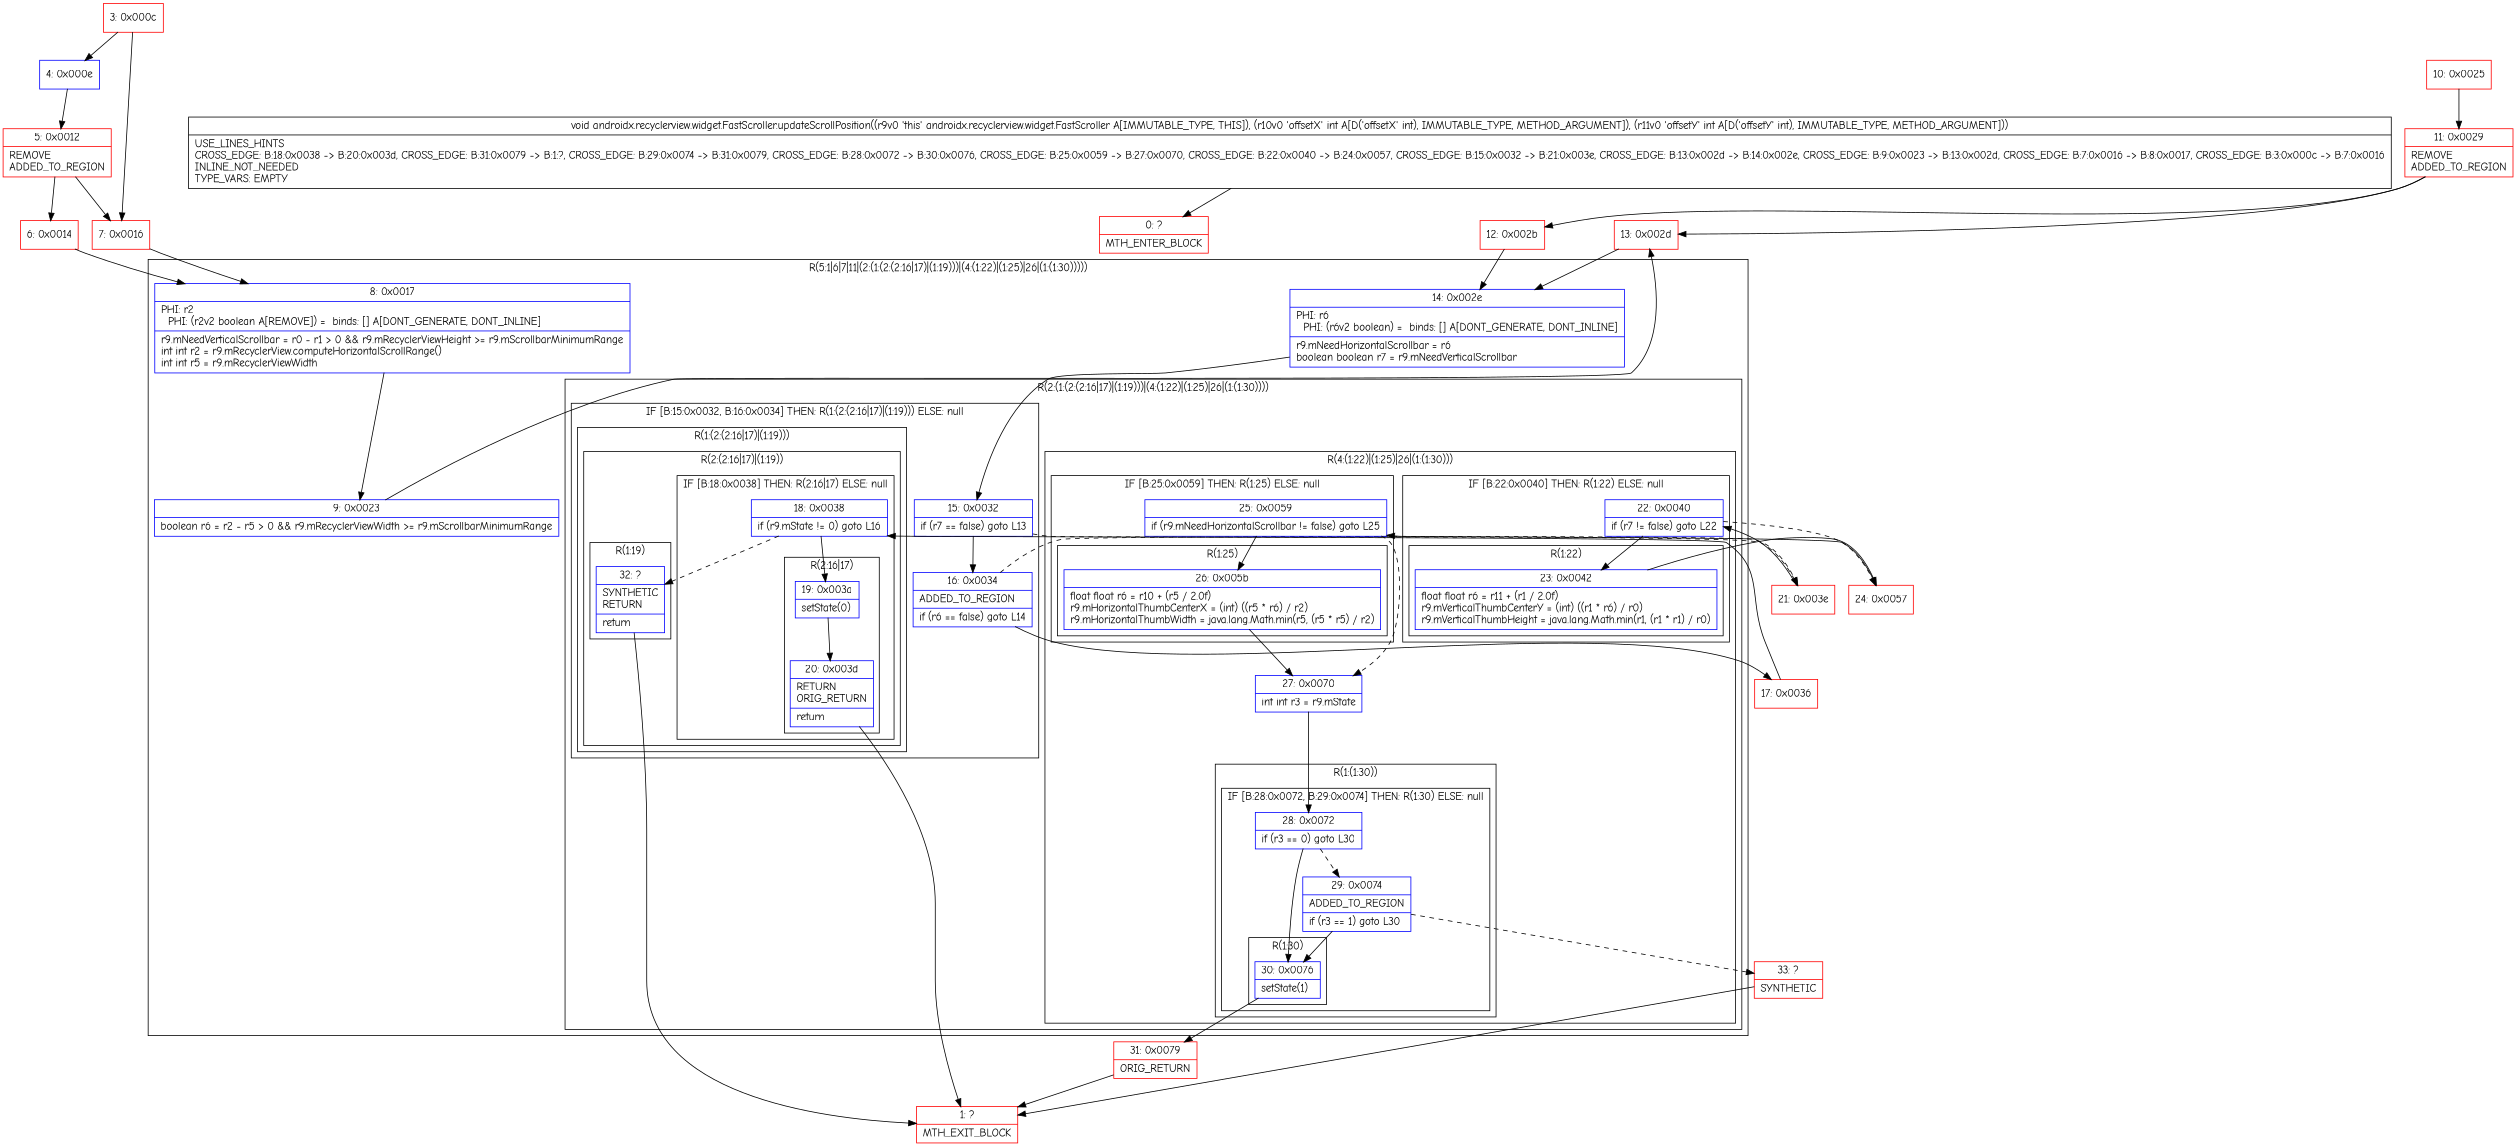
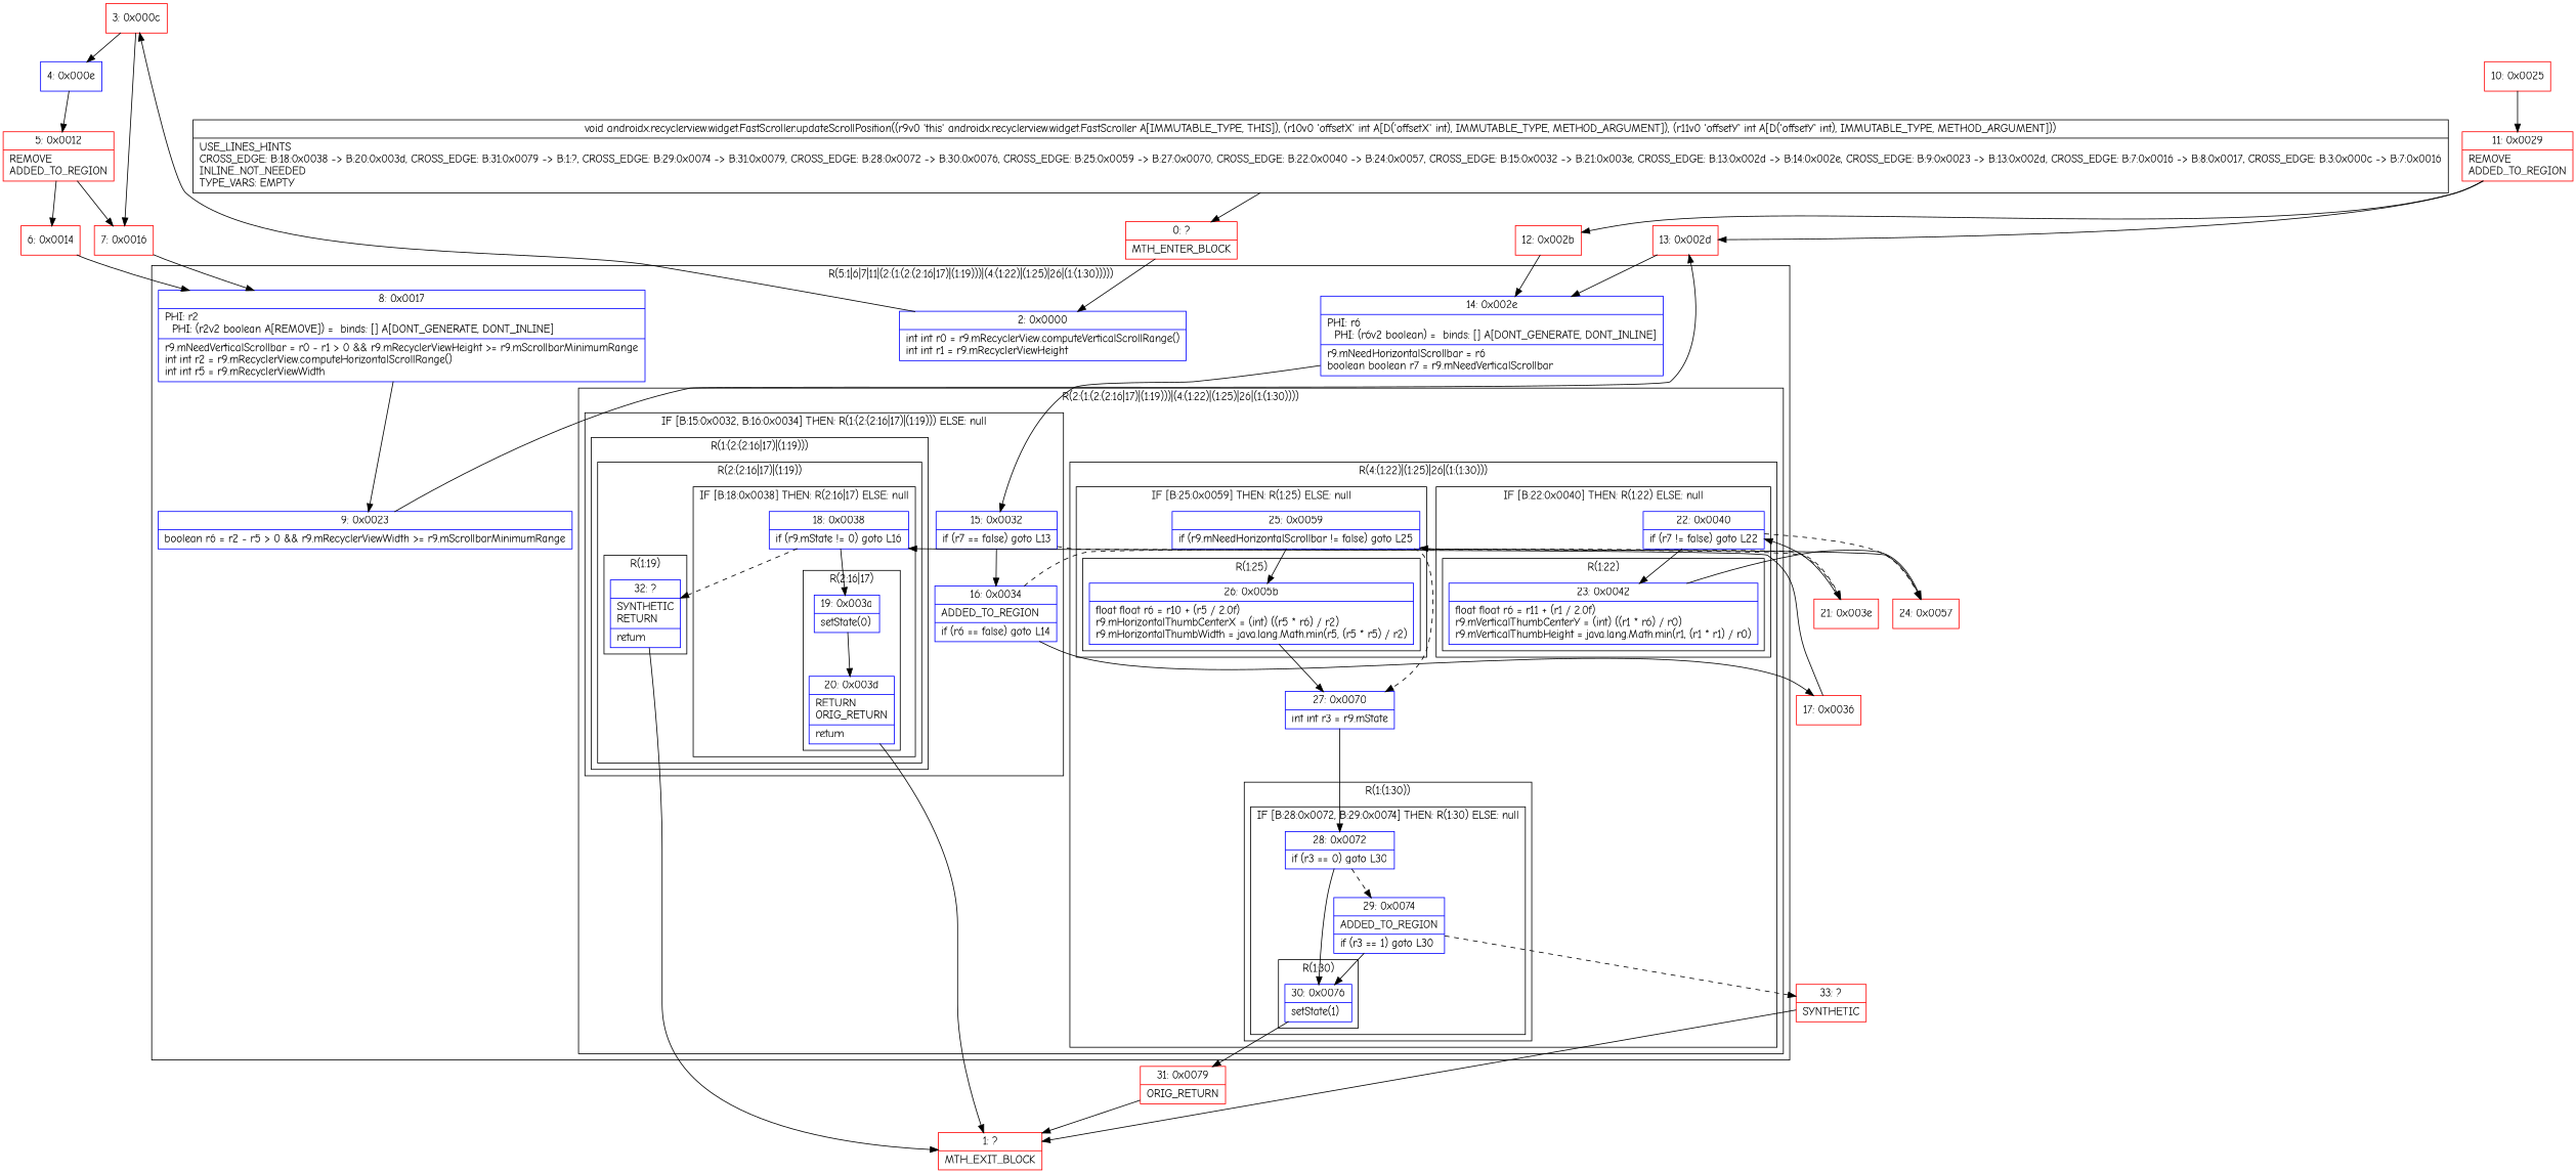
  digraph {
    fontname="Comic Neue"
    node [color=blue fontname="Comic Neue" shape=record]
    edge [fontname="Comic Neue"]
    n1 [label="{19\:\ 0x003a|setState(0)\l}"]
    n2 [label="{20\:\ 0x003d|RETURN\lORIG_RETURN\l|return\l}"]
    n3 [label="{18\:\ 0x0038|if (r9.mState != 0) goto L16\l}"]
    n4 [label="{32\:\ ?|SYNTHETIC\lRETURN\l|return\l}"]
    n5 [label="{15\:\ 0x0032|if (r7 == false) goto L13\l}"]
    n6 [label="{16\:\ 0x0034|ADDED_TO_REGION\l|if (r6 == false) goto L14\l}"]
    n7 [label="{23\:\ 0x0042|float float r6 = r11 + (r1 \/ 2.0f)\lr9.mVerticalThumbCenterY = (int) ((r1 * r6) \/ r0)\lr9.mVerticalThumbHeight = java.lang.Math.min(r1, (r1 * r1) \/ r0)\l}"]
    n8 [label="{22\:\ 0x0040|if (r7 != false) goto L22\l}"]
    n9 [label="{26\:\ 0x005b|float float r6 = r10 + (r5 \/ 2.0f)\lr9.mHorizontalThumbCenterX = (int) ((r5 * r6) \/ r2)\lr9.mHorizontalThumbWidth = java.lang.Math.min(r5, (r5 * r5) \/ r2)\l}"]
    n10 [label="{25\:\ 0x0059|if (r9.mNeedHorizontalScrollbar != false) goto L25\l}"]
    n11 [label="{30\:\ 0x0076|setState(1)\l}"]
    n12 [label="{28\:\ 0x0072|if (r3 == 0) goto L30\l}"]
    n13 [label="{29\:\ 0x0074|ADDED_TO_REGION\l|if (r3 == 1) goto L30\l}"]
    n14 [label="{27\:\ 0x0070|int int r3 = r9.mState\l}"]
+   n15 [label="{2\:\ 0x0000|int int r0 = r9.mRecyclerView.computeVerticalScrollRange()\lint int r1 = r9.mRecyclerViewHeight\l}"]
    n16 [label="{8\:\ 0x0017|PHI: r2 \l  PHI: (r2v2 boolean A[REMOVE]) =  binds: [] A[DONT_GENERATE, DONT_INLINE]\l|r9.mNeedVerticalScrollbar = r0 \- r1 \> 0 && r9.mRecyclerViewHeight \>= r9.mScrollbarMinimumRange\lint int r2 = r9.mRecyclerView.computeHorizontalScrollRange()\lint int r5 = r9.mRecyclerViewWidth\l}"]
    n17 [label="{9\:\ 0x0023|boolean r6 = r2 \- r5 \> 0 && r9.mRecyclerViewWidth \>= r9.mScrollbarMinimumRange\l}"]
    n18 [label="{14\:\ 0x002e|PHI: r6 \l  PHI: (r6v2 boolean) =  binds: [] A[DONT_GENERATE, DONT_INLINE]\l|r9.mNeedHorizontalScrollbar = r6\lboolean boolean r7 = r9.mNeedVerticalScrollbar\l}"]
    n19 [color=red label="{1\:\ ?|MTH_EXIT_BLOCK\l}"]
    n20 [color=red label="{21\:\ 0x003e}"]
    n21 [color=red label="{17\:\ 0x0036}"]
    n22 [color=red label="{24\:\ 0x0057}"]
    n23 [color=red label="{31\:\ 0x0079|ORIG_RETURN\l}"]
    n24 [color=red label="{33\:\ ?|SYNTHETIC\l}"]
    n25 [color=red label="{3\:\ 0x000c}"]
    n26 [color=red label="{13\:\ 0x002d}"]
    n27 [label="{4\:\ 0x000e}"]
    n28 [color=red label="{7\:\ 0x0016}"]
    n29 [color=red label="{10\:\ 0x0025}"]
    n30 [color=red label="{11\:\ 0x0029|REMOVE\lADDED_TO_REGION\l}"]
    n31 [color=red label="{0\:\ ?|MTH_ENTER_BLOCK\l}"]
    n32 [color=red label="{5\:\ 0x0012|REMOVE\lADDED_TO_REGION\l}"]
    n33 [color=red label="{6\:\ 0x0014}"]
    n34 [color=red label="{12\:\ 0x002b}"]
    n35 [label="{void androidx.recyclerview.widget.FastScroller.updateScrollPosition((r9v0 'this' androidx.recyclerview.widget.FastScroller A[IMMUTABLE_TYPE, THIS]), (r10v0 'offsetX' int A[D('offsetX' int), IMMUTABLE_TYPE, METHOD_ARGUMENT]), (r11v0 'offsetY' int A[D('offsetY' int), IMMUTABLE_TYPE, METHOD_ARGUMENT]))  | USE_LINES_HINTS\lCROSS_EDGE: B:18:0x0038 \-\> B:20:0x003d, CROSS_EDGE: B:31:0x0079 \-\> B:1:?, CROSS_EDGE: B:29:0x0074 \-\> B:31:0x0079, CROSS_EDGE: B:28:0x0072 \-\> B:30:0x0076, CROSS_EDGE: B:25:0x0059 \-\> B:27:0x0070, CROSS_EDGE: B:22:0x0040 \-\> B:24:0x0057, CROSS_EDGE: B:15:0x0032 \-\> B:21:0x003e, CROSS_EDGE: B:13:0x002d \-\> B:14:0x002e, CROSS_EDGE: B:9:0x0023 \-\> B:13:0x002d, CROSS_EDGE: B:7:0x0016 \-\> B:8:0x0017, CROSS_EDGE: B:3:0x000c \-\> B:7:0x0016\lINLINE_NOT_NEEDED\lTYPE_VARS: EMPTY\l}" color=""]
    subgraph cluster_1 {
      label="R(5:1|6|7|11|(2:(1:(2:(2:16|17)|(1:19)))|(4:(1:22)|(1:25)|26|(1:(1:30)))))"
+     n15
      n16
      n17
      n18
      subgraph cluster_2 {
        label="R(2:(1:(2:(2:16|17)|(1:19)))|(4:(1:22)|(1:25)|26|(1:(1:30))))"
        subgraph cluster_3 {
          label="IF [B:15:0x0032, B:16:0x0034] THEN: R(1:(2:(2:16|17)|(1:19))) ELSE: null"
          n5
          n6
          subgraph cluster_4 {
            label="R(1:(2:(2:16|17)|(1:19)))"
            subgraph cluster_5 {
              label="R(2:(2:16|17)|(1:19))"
              subgraph cluster_6 {
                label="IF [B:18:0x0038] THEN: R(2:16|17) ELSE: null"
                n3
                subgraph cluster_7 {
                  label="R(2:16|17)"
                  n1
                  n2
                }
              }
              subgraph cluster_8 {
                label="R(1:19)"
                n4
              }
            }
          }
        }
        subgraph cluster_9 {
          label="R(4:(1:22)|(1:25)|26|(1:(1:30)))"
          n14
          subgraph cluster_10 {
            label="IF [B:22:0x0040] THEN: R(1:22) ELSE: null"
            n8
            subgraph cluster_11 {
              label="R(1:22)"
              n7
            }
          }
          subgraph cluster_12 {
            label="IF [B:25:0x0059] THEN: R(1:25) ELSE: null"
            n10
            subgraph cluster_13 {
              label="R(1:25)"
              n9
            }
          }
          subgraph cluster_14 {
            label="R(1:(1:30))"
            subgraph cluster_15 {
              label="IF [B:28:0x0072, B:29:0x0074] THEN: R(1:30) ELSE: null"
              n12
              n13
              subgraph cluster_16 {
                label="R(1:30)"
                n11
              }
            }
          }
        }
      }
    }
    n1 -> n2
    n2 -> n19
    n3 -> n1
    n3 -> n4 [style=dashed]
    n4 -> n19
    n5 -> n6
    n5 -> n20 [style=dashed]
    n6 -> n20 [style=dashed]
    n6 -> n21
    n7 -> n22
    n8 -> n7
    n8 -> n22 [style=dashed]
    n9 -> n14
    n10 -> n9
    n10 -> n14 [style=dashed]
    n11 -> n23
    n12 -> n11
    n12 -> n13 [style=dashed]
    n13 -> n11
    n13 -> n24 [style=dashed]
    n14 -> n12
+   n15 -> n25
    n16 -> n17
    n17 -> n26
    n18 -> n5
    n20 -> n8
    n21 -> n3
    n22 -> n10
    n23 -> n19
    n24 -> n19
    n25 -> n27
    n25 -> n28
    n26 -> n18
    n27 -> n32
    n28 -> n16
    n29 -> n30
    n30 -> n26
    n30 -> n34
+   n31 -> n15
    n32 -> n28
    n32 -> n33
    n33 -> n16
    n34 -> n18
    n35 -> n31
  }
